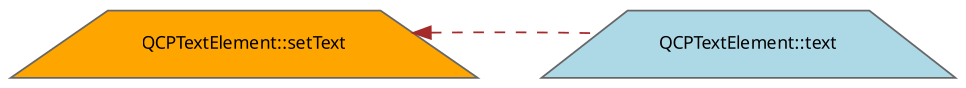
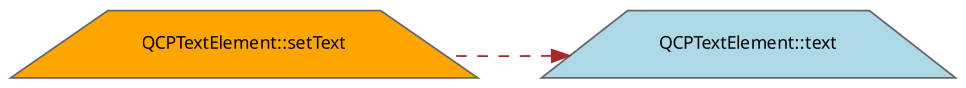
  digraph {
    rankdir=RL
    fontname="Noto Sans"
    node [fontname="Noto Sans" fontsize=10 shape=trapezium style=filled]
    n1 [color=gray40 fillcolor=lightblue fontcolor=black height=0.2 label="QCPTextElement::text" width=0.4]
    n2 [color=grey40 fillcolor=orange height=0.2 label="QCPTextElement::setText" width=0.4]
-   n2 -> n1 [color=brown dir=back fontname="Noto Sans" fontsize=10 labelfontname=Helvetica labelfontsize=10 style=dashed]
+   n1 -> n2 [color=brown dir=back fontname="Noto Sans" fontsize=10 labelfontname=Helvetica labelfontsize=10 style=dashed]
  }
